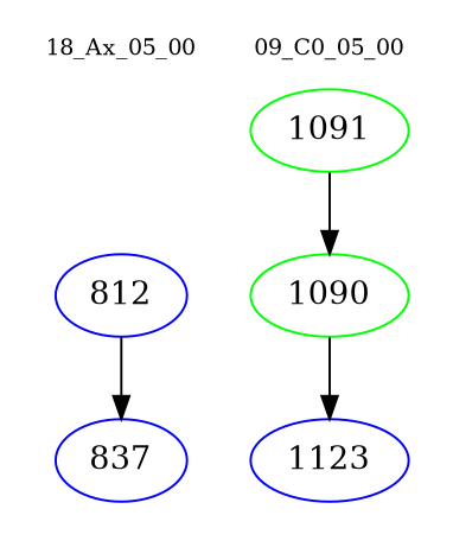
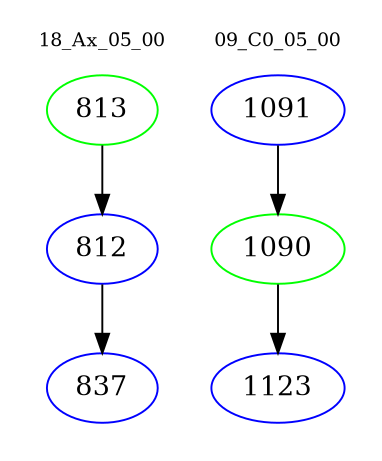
  digraph {
    node [color=green]
    edge [color=black]
+   n1 [label=813]
    n2 [color=blue label=812]
    n3 [color=blue label=837]
-   n4 [label=1091]
+   n4 [color=blue label=1091]
    n5 [label=1090]
    n6 [color=blue label=1123]
    subgraph cluster_1 {
      color=white
      fontsize=10
      label="18_Ax_05_00"
+     n1
      n2
      n3
    }
    subgraph cluster_2 {
      color=white
      fontsize=10
      label="09_C0_05_00"
      n4
      n5
      n6
    }
+   n1 -> n2
    n2 -> n3
    n4 -> n5
    n5 -> n6
  }
